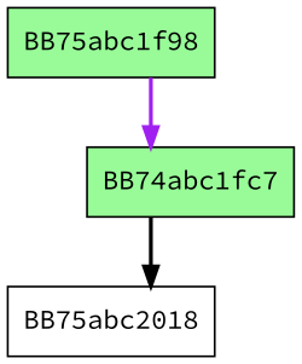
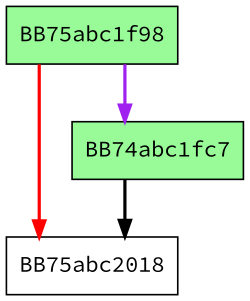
  digraph {
    fontname="Source Code Pro"
    splines=ortho
    node [fillcolor=palegreen fontname="Source Code Pro" shape=box style=filled]
    edge [fontname="Source Code Pro" style=bold]
    BB75abc2018 [fillcolor=white]
    BB75abc1f98
    n3 [label=BB74abc1fc7]
+   BB75abc1f98 -> BB75abc2018 [color=red]
    BB75abc1f98 -> n3 [color=purple]
    n3 -> BB75abc2018 [color=black]
  }
